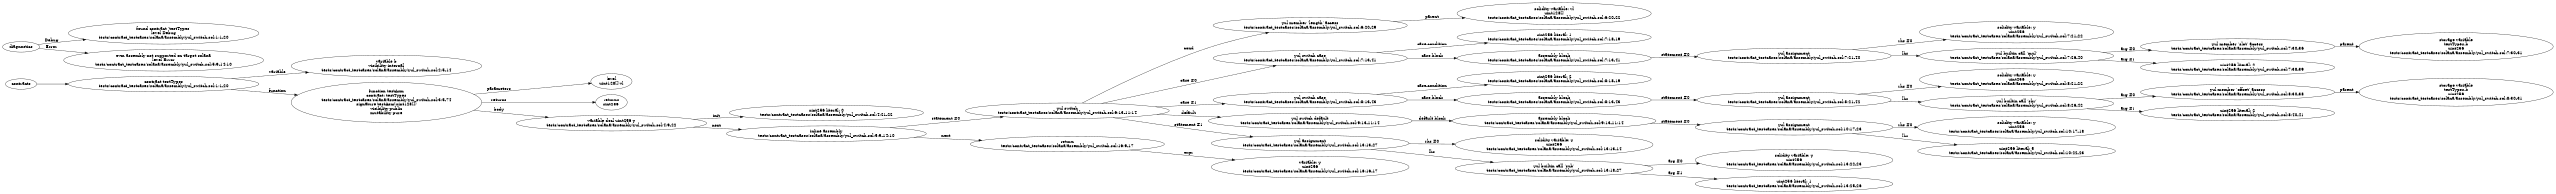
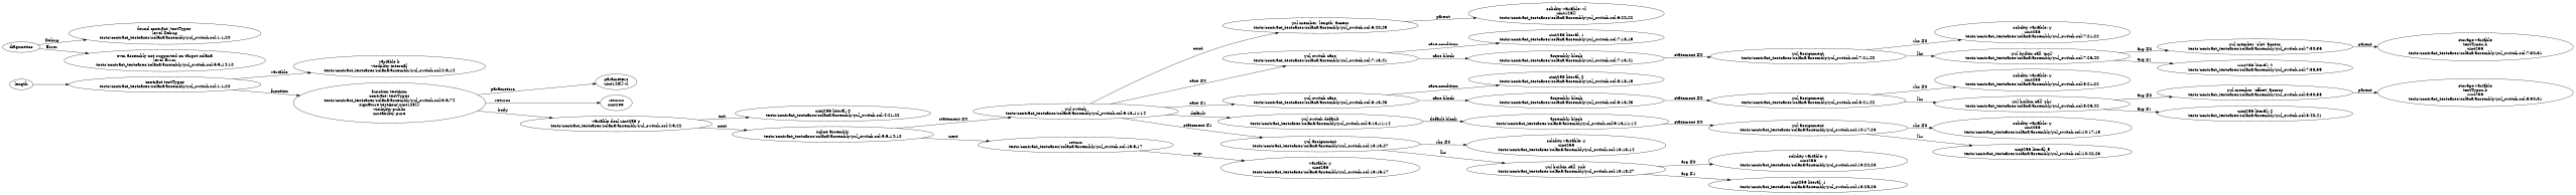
  strict digraph {
    rankdir=LR
    n1 [label="contract testTypes\ntests/contract_testcases/solana/assembly/yul_switch.sol:1:1-20"]
    n2 [label="variable b\nvisibility internal\ntests/contract_testcases/solana/assembly/yul_switch.sol:2:5-14"]
    n3 [label="function testAsm\ncontract: testTypes\ntests/contract_testcases/solana/assembly/yul_switch.sol:3:5-74\nsignature testAsm(uint128[])\nvisibility public\nmutability pure"]
-   n4 [label="level\nuint128[] vl"]
+   n4 [label="parameters\nuint128[] vl"]
    n5 [label="returns\nuint286 "]
    n6 [label="variable decl uint256 y\ntests/contract_testcases/solana/assembly/yul_switch.sol:4:9-22"]
    n7 [label="uint256 literal: 0\ntests/contract_testcases/solana/assembly/yul_switch.sol:4:21-22"]
    n8 [label="inline assembly\ntests/contract_testcases/solana/assembly/yul_switch.sol:5:9-14:10"]
    n9 [label="yul switch\ntests/contract_testcases/solana/assembly/yul_switch.sol:6:13-11:14"]
    n10 [label="return\ntests/contract_testcases/solana/assembly/yul_switch.sol:16:9-17"]
    n11 [label="yul member ‘length‘ access\ntests/contract_testcases/solana/assembly/yul_switch.sol:6:20-29"]
    n12 [label="yul switch case\ntests/contract_testcases/solana/assembly/yul_switch.sol:7:13-41"]
    n13 [label="yul switch case\ntests/contract_testcases/solana/assembly/yul_switch.sol:8:13-43"]
    n14 [label="yul switch default\ntests/contract_testcases/solana/assembly/yul_switch.sol:9:13-11:14"]
    n15 [label="yul assignment\ntests/contract_testcases/solana/assembly/yul_switch.sol:13:13-27"]
    n16 [label="variable: y\nuint256\ntests/contract_testcases/solana/assembly/yul_switch.sol:16:16-17"]
    n17 [label="solidity variable: vl\nuint128[]\ntests/contract_testcases/solana/assembly/yul_switch.sol:6:20-22"]
    n18 [label="uint256 literal: 1\ntests/contract_testcases/solana/assembly/yul_switch.sol:7:18-19"]
    n19 [label="assembly block\ntests/contract_testcases/solana/assembly/yul_switch.sol:7:13-41"]
    n20 [label="uint256 literal: 2\ntests/contract_testcases/solana/assembly/yul_switch.sol:8:18-19"]
    n21 [label="assembly block\ntests/contract_testcases/solana/assembly/yul_switch.sol:8:13-43"]
    n22 [label="assembly block\ntests/contract_testcases/solana/assembly/yul_switch.sol:9:13-11:14"]
    n23 [label="solidity variable: y\nuint256\ntests/contract_testcases/solana/assembly/yul_switch.sol:13:13-14"]
    n24 [label="yul builtin call ‘sub‘\ntests/contract_testcases/solana/assembly/yul_switch.sol:13:18-27"]
    n25 [label="yul assignment\ntests/contract_testcases/solana/assembly/yul_switch.sol:7:21-40"]
    n26 [label="solidity variable: y\nuint256\ntests/contract_testcases/solana/assembly/yul_switch.sol:7:21-22"]
    n27 [label="yul builtin call ‘mul‘\ntests/contract_testcases/solana/assembly/yul_switch.sol:7:26-40"]
    n28 [label="yul member ‘slot‘ access\ntests/contract_testcases/solana/assembly/yul_switch.sol:7:30-36"]
    n29 [label="uint256 literal: 2\ntests/contract_testcases/solana/assembly/yul_switch.sol:7:38-39"]
    n30 [label="storage variable\ntestTypes.b\nuint256\ntests/contract_testcases/solana/assembly/yul_switch.sol:7:30-31"]
    n31 [label="yul assignment\ntests/contract_testcases/solana/assembly/yul_switch.sol:8:21-42"]
    n32 [label="solidity variable: y\nuint256\ntests/contract_testcases/solana/assembly/yul_switch.sol:8:21-22"]
    n33 [label="yul builtin call ‘shr‘\ntests/contract_testcases/solana/assembly/yul_switch.sol:8:26-42"]
    n34 [label="yul member ‘offset‘ access\ntests/contract_testcases/solana/assembly/yul_switch.sol:8:30-38"]
    n35 [label="uint256 literal: 2\ntests/contract_testcases/solana/assembly/yul_switch.sol:8:40-41"]
    n36 [label="storage variable\ntestTypes.b\nuint256\ntests/contract_testcases/solana/assembly/yul_switch.sol:8:30-31"]
    n37 [label="yul assignment\ntests/contract_testcases/solana/assembly/yul_switch.sol:10:17-23"]
    n38 [label="solidity variable: y\nuint256\ntests/contract_testcases/solana/assembly/yul_switch.sol:10:17-18"]
    n39 [label="uint256 literal: 5\ntests/contract_testcases/solana/assembly/yul_switch.sol:10:22-23"]
    n40 [label="solidity variable: y\nuint256\ntests/contract_testcases/solana/assembly/yul_switch.sol:13:22-23"]
    n41 [label="uint256 literal: 1\ntests/contract_testcases/solana/assembly/yul_switch.sol:13:25-26"]
    n42 [label="found contract ‘testTypes’\nlevel Debug\ntests/contract_testcases/solana/assembly/yul_switch.sol:1:1-20"]
    n43 [label="evm assembly not supported on target solana\nlevel Error\ntests/contract_testcases/solana/assembly/yul_switch.sol:5:9-14:10"]
-   contracts
+   contracts [label=length]
    diagnostics
    n1 -> n2 [label=variable]
    n1 -> n3 [label=function]
    n3 -> n4 [label=parameters]
    n3 -> n5 [label=returns]
    n3 -> n6 [label=body]
    n6 -> n7 [label=init]
    n6 -> n8 [label=next]
    n8 -> n9 [label="statement #0"]
    n8 -> n10 [label=next]
    n9 -> n11 [label=cond]
    n9 -> n12 [label="case #0"]
    n9 -> n13 [label="case #1"]
    n9 -> n14 [label=default]
    n9 -> n15 [label="statement #1"]
    n10 -> n16 [label=expr]
    n11 -> n17 [label=parent]
    n12 -> n18 [label="case-condition"]
    n12 -> n19 [label="case block"]
    n13 -> n20 [label="case-condition"]
    n13 -> n21 [label="case block"]
    n14 -> n22 [label="default block"]
    n15 -> n23 [label="rhs #0"]
    n15 -> n24 [label=lhs]
    n19 -> n25 [label="statement #0"]
    n21 -> n31 [label="statement #0"]
    n22 -> n37 [label="statement #0"]
    n24 -> n40 [label="arg #0"]
    n24 -> n41 [label="arg #1"]
    n25 -> n26 [label="rhs #0"]
    n25 -> n27 [label=lhs]
    n27 -> n28 [label="arg #0"]
    n27 -> n29 [label="arg #1"]
    n28 -> n30 [label=parent]
    n31 -> n32 [label="rhs #0"]
    n31 -> n33 [label=lhs]
    n33 -> n34 [label="arg #0"]
    n33 -> n35 [label="arg #1"]
    n34 -> n36 [label=parent]
    n37 -> n38 [label="rhs #0"]
    n37 -> n39 [label=lhs]
    contracts -> n1
    diagnostics -> n42 [label=Debug]
    diagnostics -> n43 [label=Error]
  }
